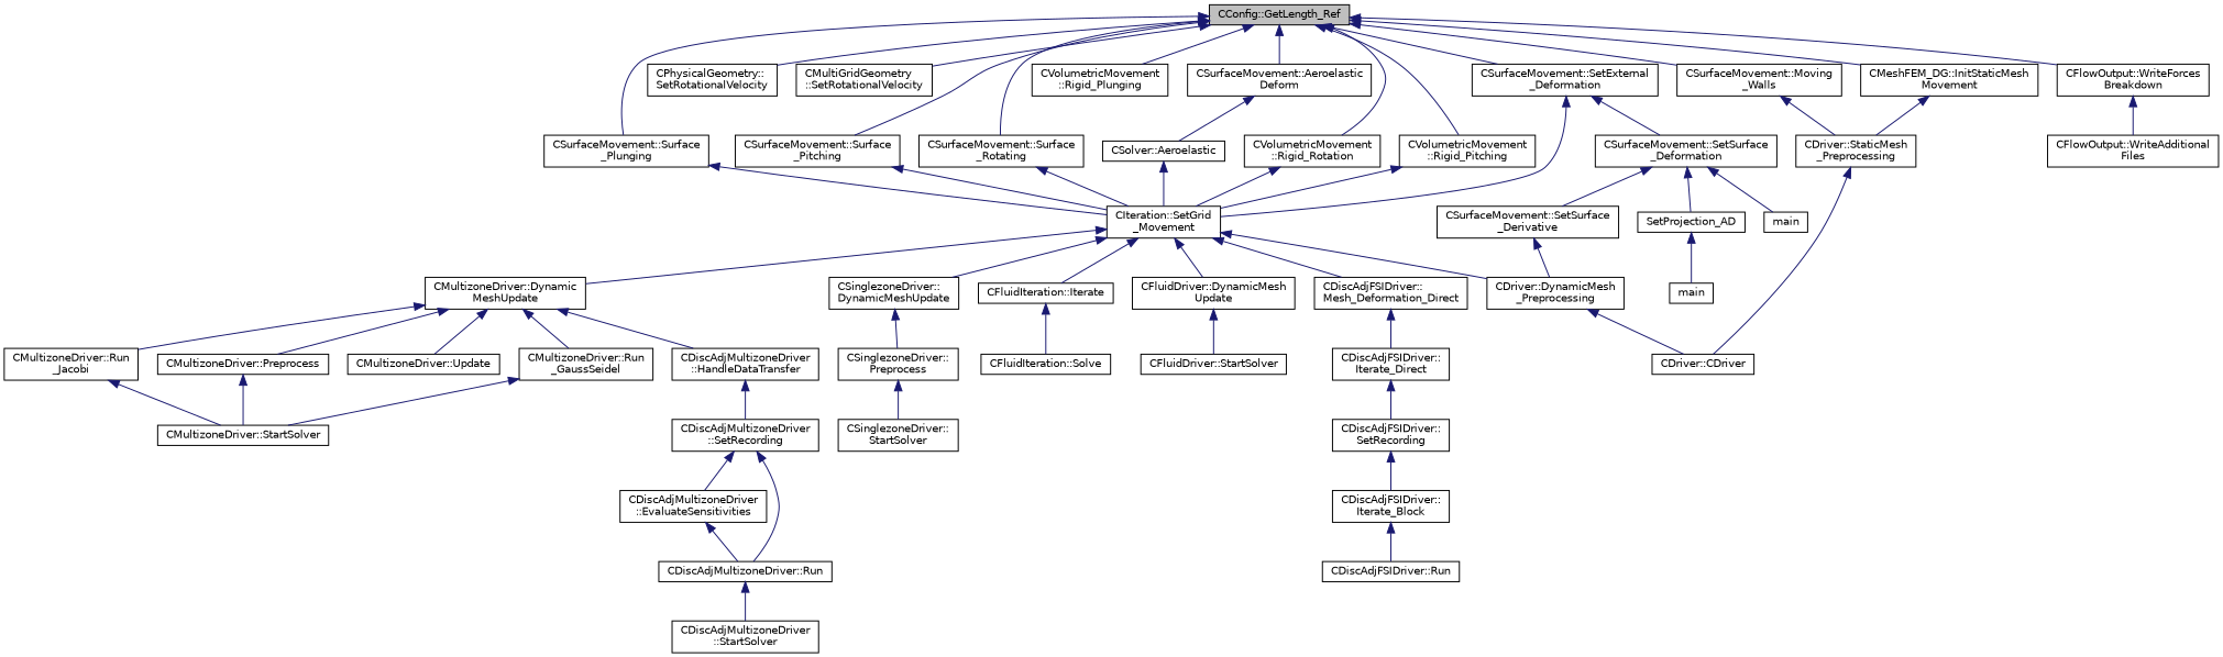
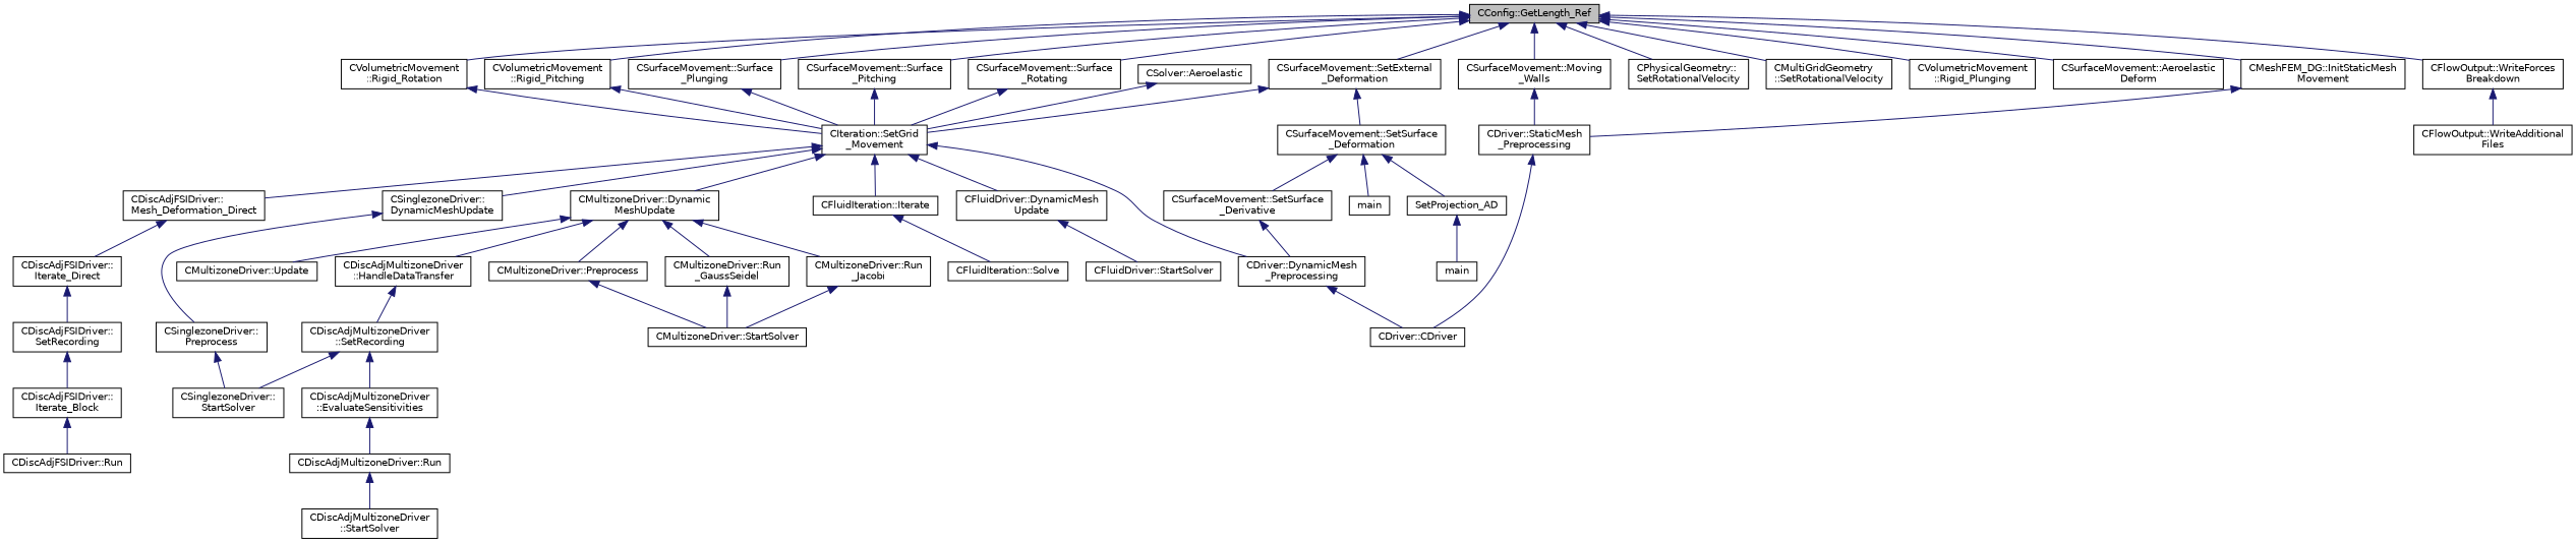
  digraph {
    rankdir=TB
    node [color=black fillcolor=white fontname=Helvetica fontsize=10 shape=record style=filled]
    edge [color=midnightblue dir=back fontname=Helvetica fontsize=10 labelfontname=Helvetica labelfontsize=10 style=solid]
    n1 [fillcolor=grey75 fontcolor=black height=0.2 label="CConfig::GetLength_Ref" width=0.4]
    n2 [height=0.2 label="CMeshFEM_DG::InitStaticMesh\lMovement" width=0.4]
    n3 [height=0.2 label="CPhysicalGeometry::\lSetRotationalVelocity" width=0.4]
    n4 [height=0.2 label="CMultiGridGeometry\l::SetRotationalVelocity" width=0.4]
    n5 [height=0.2 label="CVolumetricMovement\l::Rigid_Rotation" width=0.4]
    n6 [height=0.2 label="CVolumetricMovement\l::Rigid_Pitching" width=0.4]
    n7 [height=0.2 label="CVolumetricMovement\l::Rigid_Plunging" width=0.4]
    n8 [height=0.2 label="CSurfaceMovement::Moving\l_Walls" width=0.4]
    n9 [height=0.2 label="CSurfaceMovement::Surface\l_Plunging" width=0.4]
    n10 [height=0.2 label="CSurfaceMovement::Surface\l_Pitching" width=0.4]
    n11 [height=0.2 label="CSurfaceMovement::Surface\l_Rotating" width=0.4]
    n12 [height=0.2 label="CSurfaceMovement::Aeroelastic\lDeform" width=0.4]
    n13 [height=0.2 label="CSurfaceMovement::SetExternal\l_Deformation" width=0.4]
    n14 [height=0.2 label="CFlowOutput::WriteForces\lBreakdown" width=0.4]
    n15 [height=0.2 label="CDriver::StaticMesh\l_Preprocessing" width=0.4]
    n16 [height=0.2 label="CIteration::SetGrid\l_Movement" width=0.4]
    n17 [height=0.2 label="CSolver::Aeroelastic" width=0.4]
    n18 [height=0.2 label="CSurfaceMovement::SetSurface\l_Deformation" width=0.4]
    n19 [height=0.2 label="CFlowOutput::WriteAdditional\lFiles" width=0.4]
    n20 [height=0.2 label="CDriver::CDriver" width=0.4]
    n21 [height=0.2 label="CDriver::DynamicMesh\l_Preprocessing" width=0.4]
    n22 [height=0.2 label="CFluidDriver::DynamicMesh\lUpdate" width=0.4]
    n23 [height=0.2 label="CDiscAdjFSIDriver::\lMesh_Deformation_Direct" width=0.4]
    n24 [height=0.2 label="CMultizoneDriver::Dynamic\lMeshUpdate" width=0.4]
    n25 [height=0.2 label="CSinglezoneDriver::\lDynamicMeshUpdate" width=0.4]
    n26 [height=0.2 label="CFluidIteration::Iterate" width=0.4]
    n27 [height=0.2 label="CFluidDriver::StartSolver" width=0.4]
    n28 [height=0.2 label="CDiscAdjFSIDriver::\lIterate_Direct" width=0.4]
    n29 [height=0.2 label="CDiscAdjMultizoneDriver\l::HandleDataTransfer" width=0.4]
    n30 [height=0.2 label="CMultizoneDriver::Preprocess" width=0.4]
    n31 [height=0.2 label="CMultizoneDriver::Run\l_GaussSeidel" width=0.4]
    n32 [height=0.2 label="CMultizoneDriver::Run\l_Jacobi" width=0.4]
    n33 [height=0.2 label="CMultizoneDriver::Update" width=0.4]
    n34 [height=0.2 label="CSinglezoneDriver::\lPreprocess" width=0.4]
    n35 [height=0.2 label="CFluidIteration::Solve" width=0.4]
    n36 [height=0.2 label="CDiscAdjFSIDriver::\lSetRecording" width=0.4]
    n37 [height=0.2 label="CDiscAdjFSIDriver::\lIterate_Block" width=0.4]
    n38 [height=0.2 label="CDiscAdjFSIDriver::Run" width=0.4]
    n39 [height=0.2 label="CDiscAdjMultizoneDriver\l::SetRecording" width=0.4]
    n40 [height=0.2 label="CMultizoneDriver::StartSolver" width=0.4]
    n41 [height=0.2 label="CDiscAdjMultizoneDriver::Run" width=0.4]
    n42 [height=0.2 label="CDiscAdjMultizoneDriver\l::EvaluateSensitivities" width=0.4]
    n43 [height=0.2 label="CDiscAdjMultizoneDriver\l::StartSolver" width=0.4]
    n44 [height=0.2 label="CSinglezoneDriver::\lStartSolver" width=0.4]
    n45 [height=0.2 label="CSurfaceMovement::SetSurface\l_Derivative" width=0.4]
    n46 [height=0.2 label=main width=0.4]
    n47 [height=0.2 label=SetProjection_AD width=0.4]
    n48 [height=0.2 label=main width=0.4]
    n1 -> n2
    n1 -> n3
    n1 -> n4
    n1 -> n5
    n1 -> n6
    n1 -> n7
    n1 -> n8
    n1 -> n9
    n1 -> n10
    n1 -> n11
    n1 -> n12
    n1 -> n13
    n1 -> n14
    n2 -> n15
    n5 -> n16
    n6 -> n16
    n8 -> n15
    n9 -> n16
    n10 -> n16
    n11 -> n16
-   n12 -> n17
    n13 -> n16
    n13 -> n18
    n14 -> n19
    n15 -> n20
    n16 -> n21
    n16 -> n22
    n16 -> n23
    n16 -> n24
    n16 -> n25
    n16 -> n26
    n17 -> n16
    n18 -> n45
    n18 -> n46
    n18 -> n47
    n21 -> n20
    n22 -> n27
    n23 -> n28
    n24 -> n29
    n24 -> n30
    n24 -> n31
    n24 -> n32
    n24 -> n33
    n25 -> n34
    n26 -> n35
    n28 -> n36
    n29 -> n39
    n30 -> n40
    n31 -> n40
    n32 -> n40
    n34 -> n44
    n36 -> n37
    n37 -> n38
-   n39 -> n41
+   n39 -> n44
    n39 -> n42
    n41 -> n43
    n42 -> n41
    n45 -> n21
    n47 -> n48
  }
